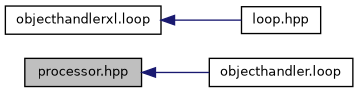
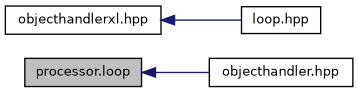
  digraph {
    rankdir=LR
    node [color=black fillcolor=white fontname=Helvetica fontsize=10 shape=record style=filled]
    edge [color=midnightblue dir=back fontname=Helvetica fontsize=10 labelfontname=Helvetica labelfontsize=10 style=solid]
-   n1 [fillcolor=grey75 fontcolor=black height=0.2 label="processor.hpp" width=0.4]
-   n2 [height=0.2 label="objecthandler.loop" width=0.4]
-   n3 [height=0.2 label="objecthandlerxl.loop" width=0.4]
+   n1 [fillcolor=grey75 fontcolor=black height=0.2 label="processor.loop" width=0.4]
+   n2 [height=0.2 label="objecthandler.hpp" width=0.4]
+   n3 [height=0.2 label="objecthandlerxl.hpp" width=0.4]
    n4 [height=0.2 label="loop.hpp" width=0.4]
    n1 -> n2
    n3 -> n4
  }
